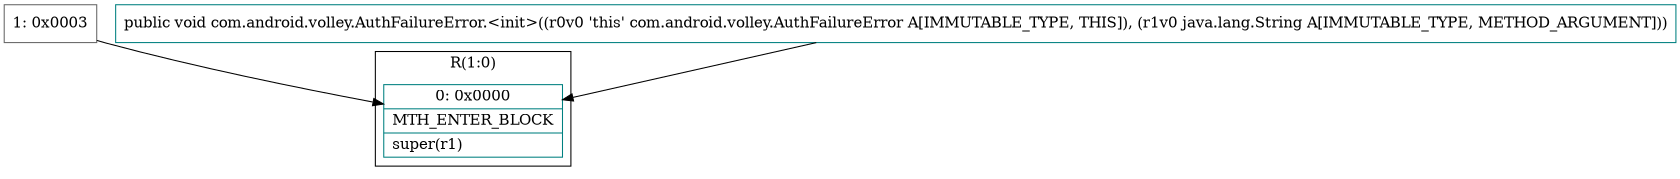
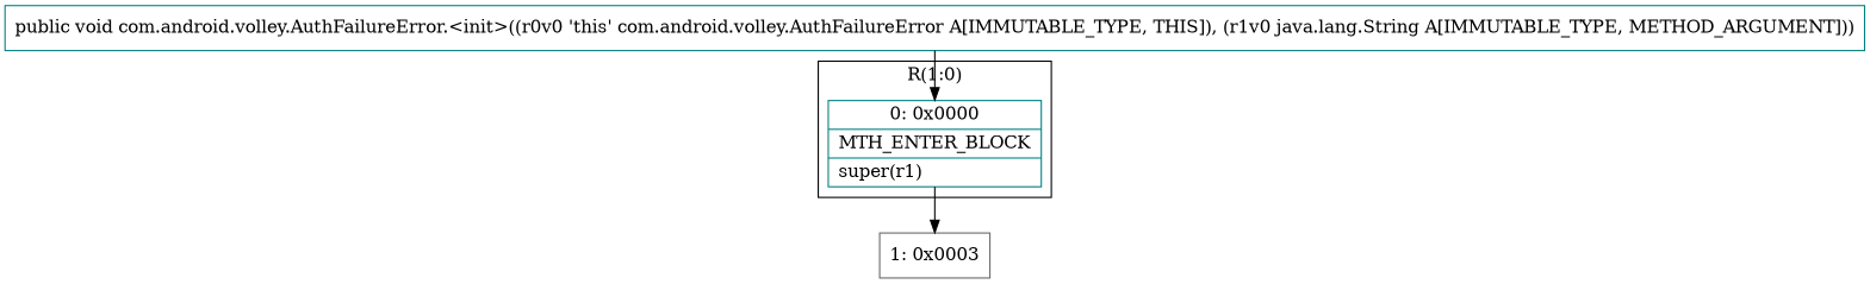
  digraph {
    node [color=teal shape=record]
    n1 [label="{0\:\ 0x0000|MTH_ENTER_BLOCK\l|super(r1)\l}"]
    n2 [color=gray40 label="{1\:\ 0x0003}"]
    n3 [label="{public void com.android.volley.AuthFailureError.\<init\>((r0v0 'this' com.android.volley.AuthFailureError A[IMMUTABLE_TYPE, THIS]), (r1v0 java.lang.String A[IMMUTABLE_TYPE, METHOD_ARGUMENT])) }"]
    subgraph cluster_1 {
      label="R(1:0)"
      n1
    }
-   n2 -> n1
+   n1 -> n2
    n3 -> n1
  }
